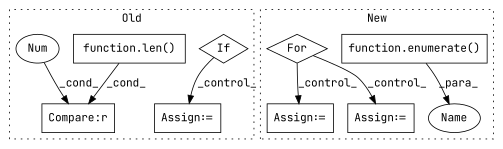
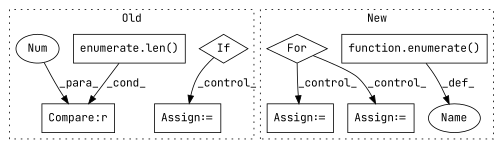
  digraph {
    fontname="JetBrains Mono"
    node [a=68 fontname="JetBrains Mono" l=4 shape=box]
    edge [fontname="JetBrains Mono"]
-   n1 [a=75 l="4,1" label="function.len()" s="921,931"]
+   n1 [a=75 l="4,1" label="enumerate.len()" s="921,931"]
    n2 [l=3 label="Assign:=" s=1261]
    n3 [a=96 l=3 label=If s=918 shape=diamond]
    n4 [a=40 l=16 label="Compare:r" s=921]
    n5 [a=76 l=1 label=Num s=936 shape=ellipse]
    n6 [a=75 l="10,1" label="function.enumerate()" s="880,917"]
    n7 [a=107 l="4,14" label=For s="865,918" shape=diamond]
    n8 [label="Assign:=" s=1221]
    n9 [a=87 label=Name s=872 shape=ellipse]
    n10 [label="Assign:=" s=1170]
    subgraph cluster_1 {
      label=Old
      style=dotted
      n1
      n2
      n3
      n4
      n5
    }
    subgraph cluster_2 {
      label=New
      style=dotted
      n6
      n7
      n8
      n9
      n10
    }
    n1 -> n4 [label=_cond_]
    n3 -> n2 [label=_control_]
-   n5 -> n4 [label=_cond_]
-   n6 -> n9 [label=_para_]
+   n5 -> n4 [label=_para_]
+   n6 -> n9 [label=_def_]
    n7 -> n8 [label=_control_]
    n7 -> n10 [label=_control_]
  }
